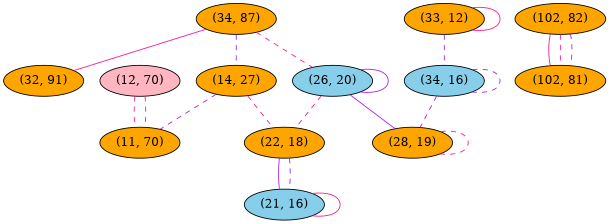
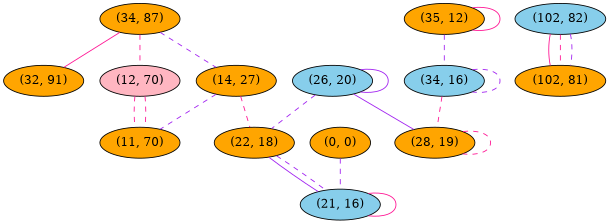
  graph {
    node [fillcolor=orange style=filled]
    edge [color=deeppink style=dashed weight=1]
    "(34, 87)"
    "(32, 91)"
    "(12, 70)" [fillcolor=lightpink]
    "(14, 27)"
-   "(102, 82)"
+   "(102, 82)" [fillcolor=skyblue]
    "(102, 81)"
    "(11, 70)"
    "(26, 20)" [fillcolor=skyblue]
    "(22, 18)"
    "(28, 19)"
    "(21, 16)" [fillcolor=skyblue]
-   "(33, 12)"
+   "(33, 12)" [label="(35, 12)"]
    "(34, 16)" [fillcolor=skyblue]
+   "(0, 0)"
    "(34, 87)" -- "(32, 91)" [style=solid]
-   "(34, 87)" -- "(26, 20)"
+   "(34, 87)" -- "(12, 70)"
    "(34, 87)" -- "(14, 27)" [color=purple]
    "(12, 70)" -- "(11, 70)" [weight=2]
    "(12, 70)" -- "(11, 70)"
    "(14, 27)" -- "(11, 70)" [color=purple]
    "(14, 27)" -- "(22, 18)"
    "(102, 82)" -- "(102, 81)" [style=solid]
    "(102, 82)" -- "(102, 81)"
    "(102, 82)" -- "(102, 81)" [color=purple]
    "(26, 20)" -- "(26, 20)" [color=purple style=solid weight=2]
-   "(26, 20)" -- "(22, 18)"
+   "(26, 20)" -- "(22, 18)" [color=purple]
    "(26, 20)" -- "(28, 19)" [color=purple style=solid]
    "(22, 18)" -- "(21, 16)" [color=purple style=solid]
    "(22, 18)" -- "(21, 16)" [color=purple]
    "(28, 19)" -- "(28, 19)" [weight=2]
    "(21, 16)" -- "(21, 16)" [style=solid weight=2]
    "(33, 12)" -- "(33, 12)" [style=solid weight=2]
    "(33, 12)" -- "(34, 16)" [color=purple]
-   "(34, 16)" -- "(28, 19)" [color=purple]
+   "(34, 16)" -- "(28, 19)"
    "(34, 16)" -- "(34, 16)" [color=purple weight=2]
+   "(0, 0)" -- "(21, 16)" [color=purple weight=4]
  }
